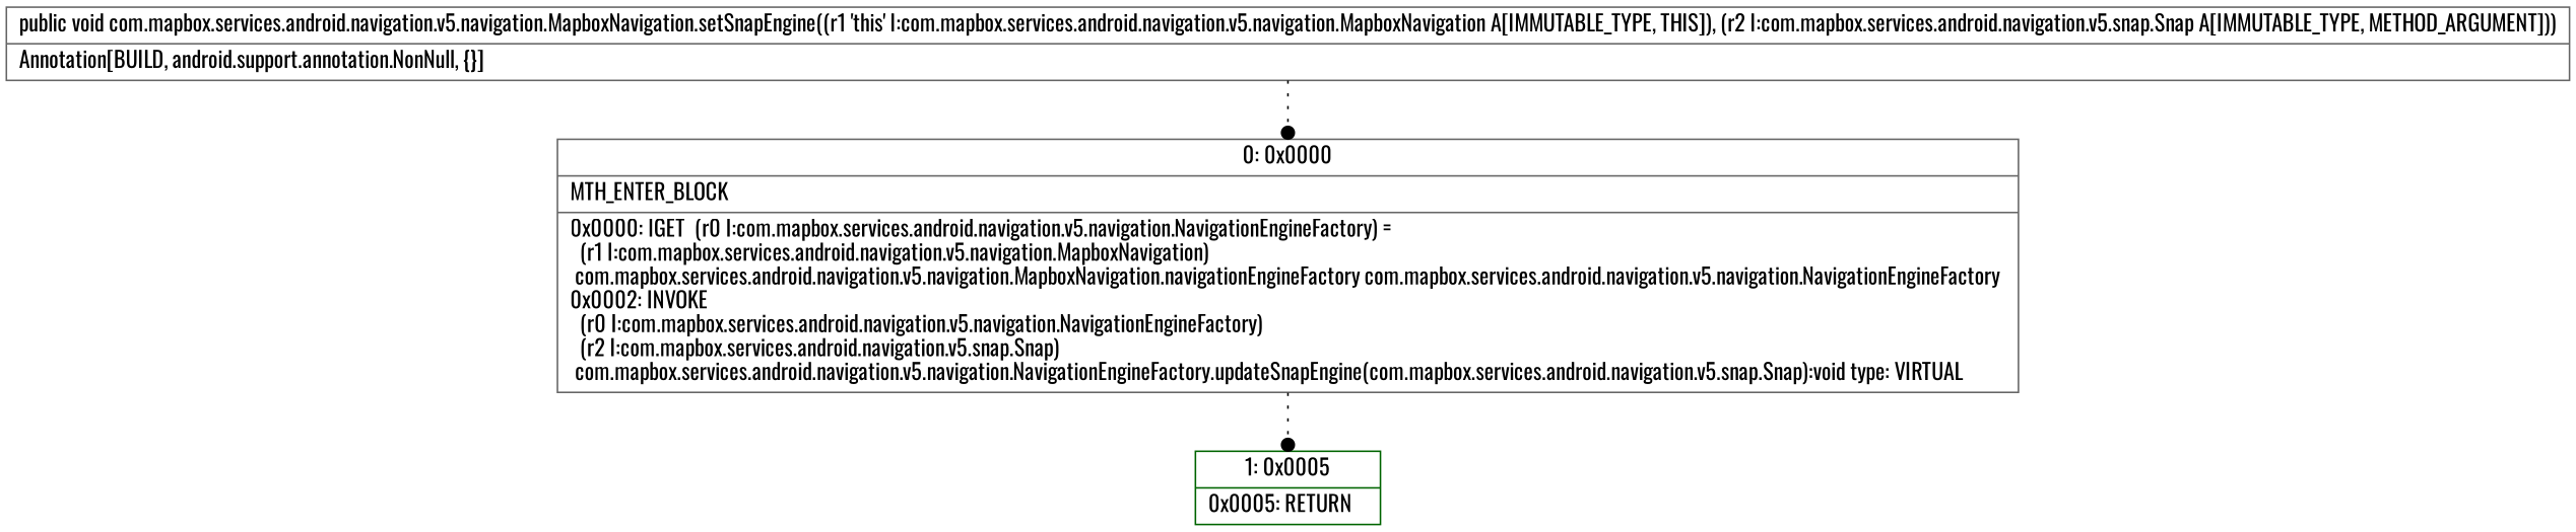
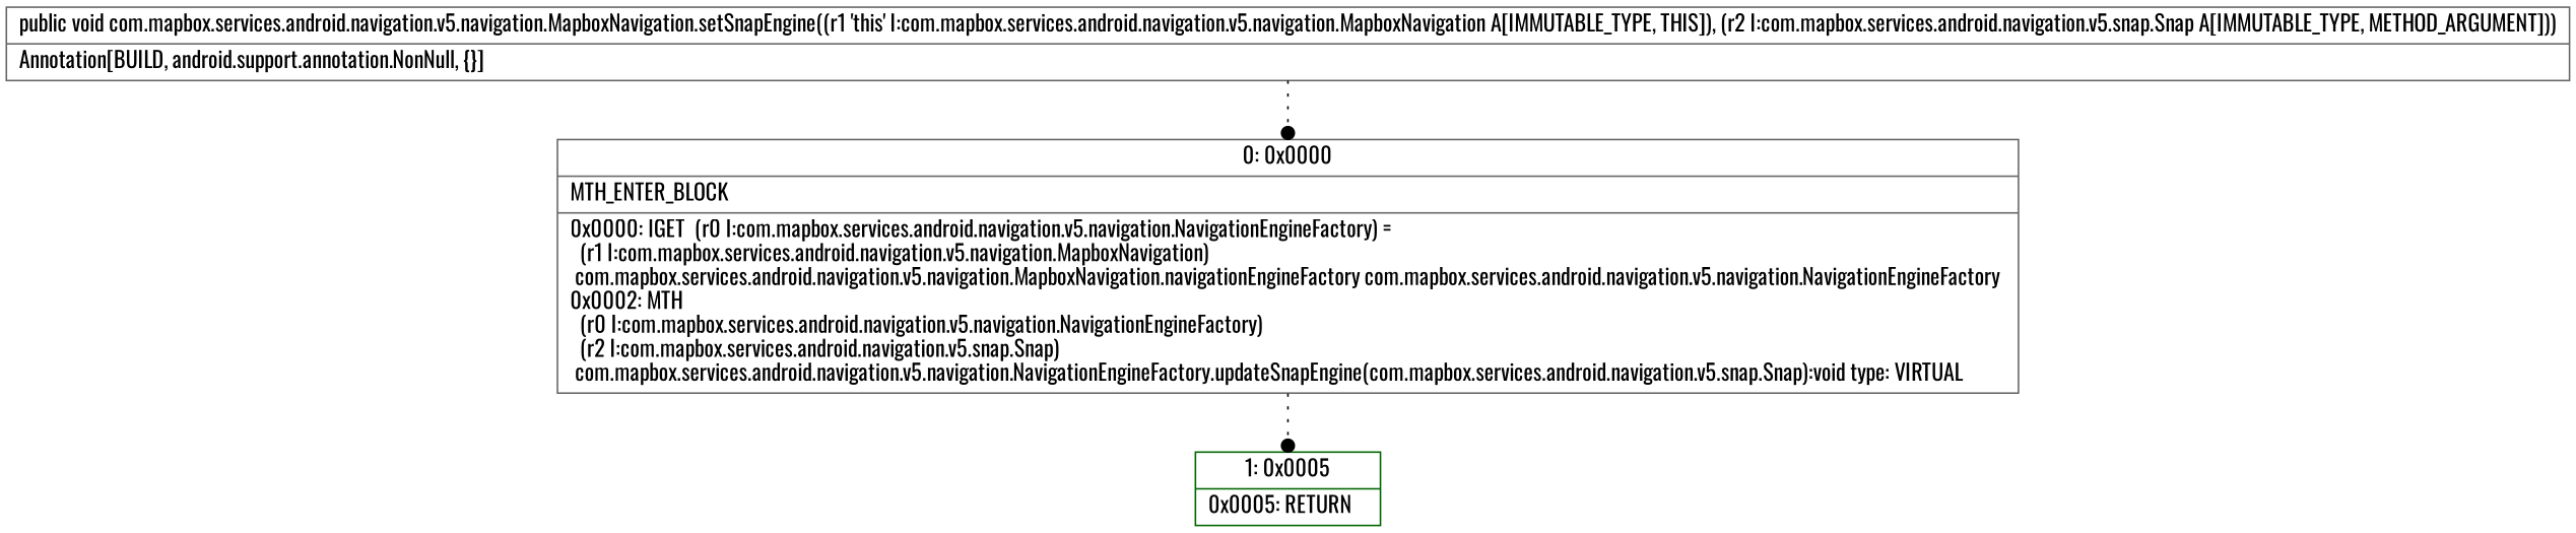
  digraph {
    fontname=Oswald
    node [shape=record color=gray40 fontname=Oswald]
    edge [style=dotted arrowhead=dot fontname=Oswald]
-   n1 [label="{0\:\ 0x0000|MTH_ENTER_BLOCK\l|0x0000: IGET  (r0 I:com.mapbox.services.android.navigation.v5.navigation.NavigationEngineFactory) = \l  (r1 I:com.mapbox.services.android.navigation.v5.navigation.MapboxNavigation)\l com.mapbox.services.android.navigation.v5.navigation.MapboxNavigation.navigationEngineFactory com.mapbox.services.android.navigation.v5.navigation.NavigationEngineFactory \l0x0002: INVOKE  \l  (r0 I:com.mapbox.services.android.navigation.v5.navigation.NavigationEngineFactory)\l  (r2 I:com.mapbox.services.android.navigation.v5.snap.Snap)\l com.mapbox.services.android.navigation.v5.navigation.NavigationEngineFactory.updateSnapEngine(com.mapbox.services.android.navigation.v5.snap.Snap):void type: VIRTUAL \l}"]
+   n1 [label="{0\:\ 0x0000|MTH_ENTER_BLOCK\l|0x0000: IGET  (r0 I:com.mapbox.services.android.navigation.v5.navigation.NavigationEngineFactory) = \l  (r1 I:com.mapbox.services.android.navigation.v5.navigation.MapboxNavigation)\l com.mapbox.services.android.navigation.v5.navigation.MapboxNavigation.navigationEngineFactory com.mapbox.services.android.navigation.v5.navigation.NavigationEngineFactory \l0x0002: MTH  \l  (r0 I:com.mapbox.services.android.navigation.v5.navigation.NavigationEngineFactory)\l  (r2 I:com.mapbox.services.android.navigation.v5.snap.Snap)\l com.mapbox.services.android.navigation.v5.navigation.NavigationEngineFactory.updateSnapEngine(com.mapbox.services.android.navigation.v5.snap.Snap):void type: VIRTUAL \l}"]
    n2 [label="{1\:\ 0x0005|0x0005: RETURN   \l}" color=darkgreen]
    n3 [label="{public void com.mapbox.services.android.navigation.v5.navigation.MapboxNavigation.setSnapEngine((r1 'this' I:com.mapbox.services.android.navigation.v5.navigation.MapboxNavigation A[IMMUTABLE_TYPE, THIS]), (r2 I:com.mapbox.services.android.navigation.v5.snap.Snap A[IMMUTABLE_TYPE, METHOD_ARGUMENT]))  | Annotation[BUILD, android.support.annotation.NonNull, \{\}]\l}"]
    n1 -> n2
    n3 -> n1
  }
